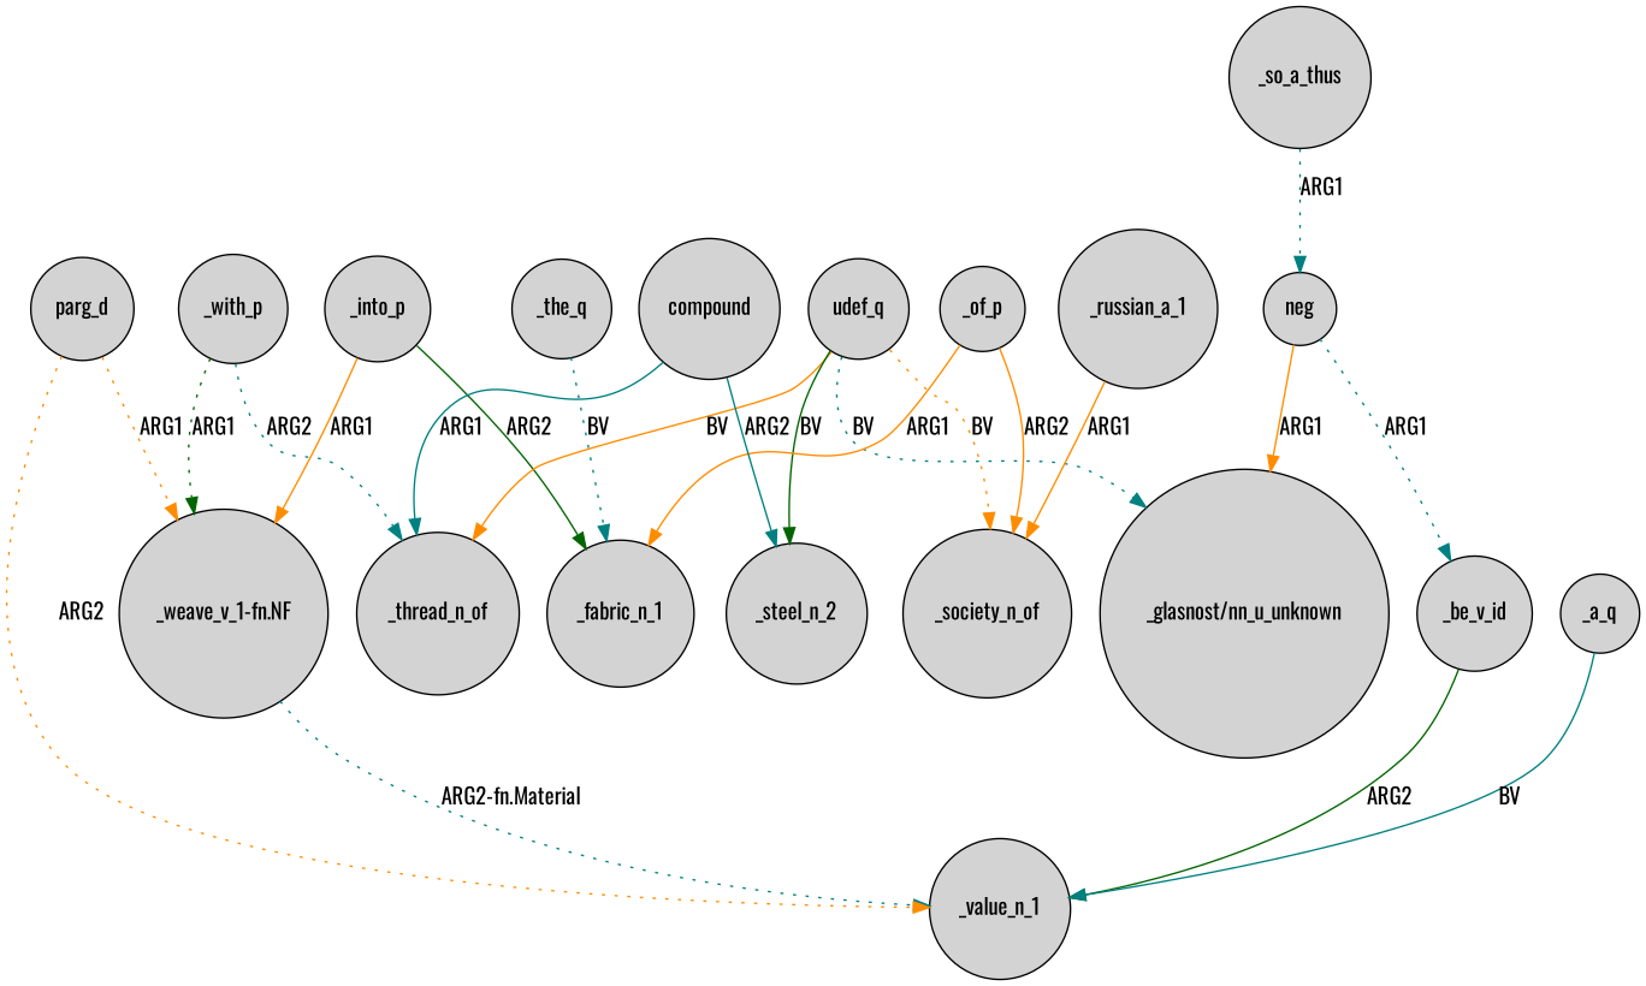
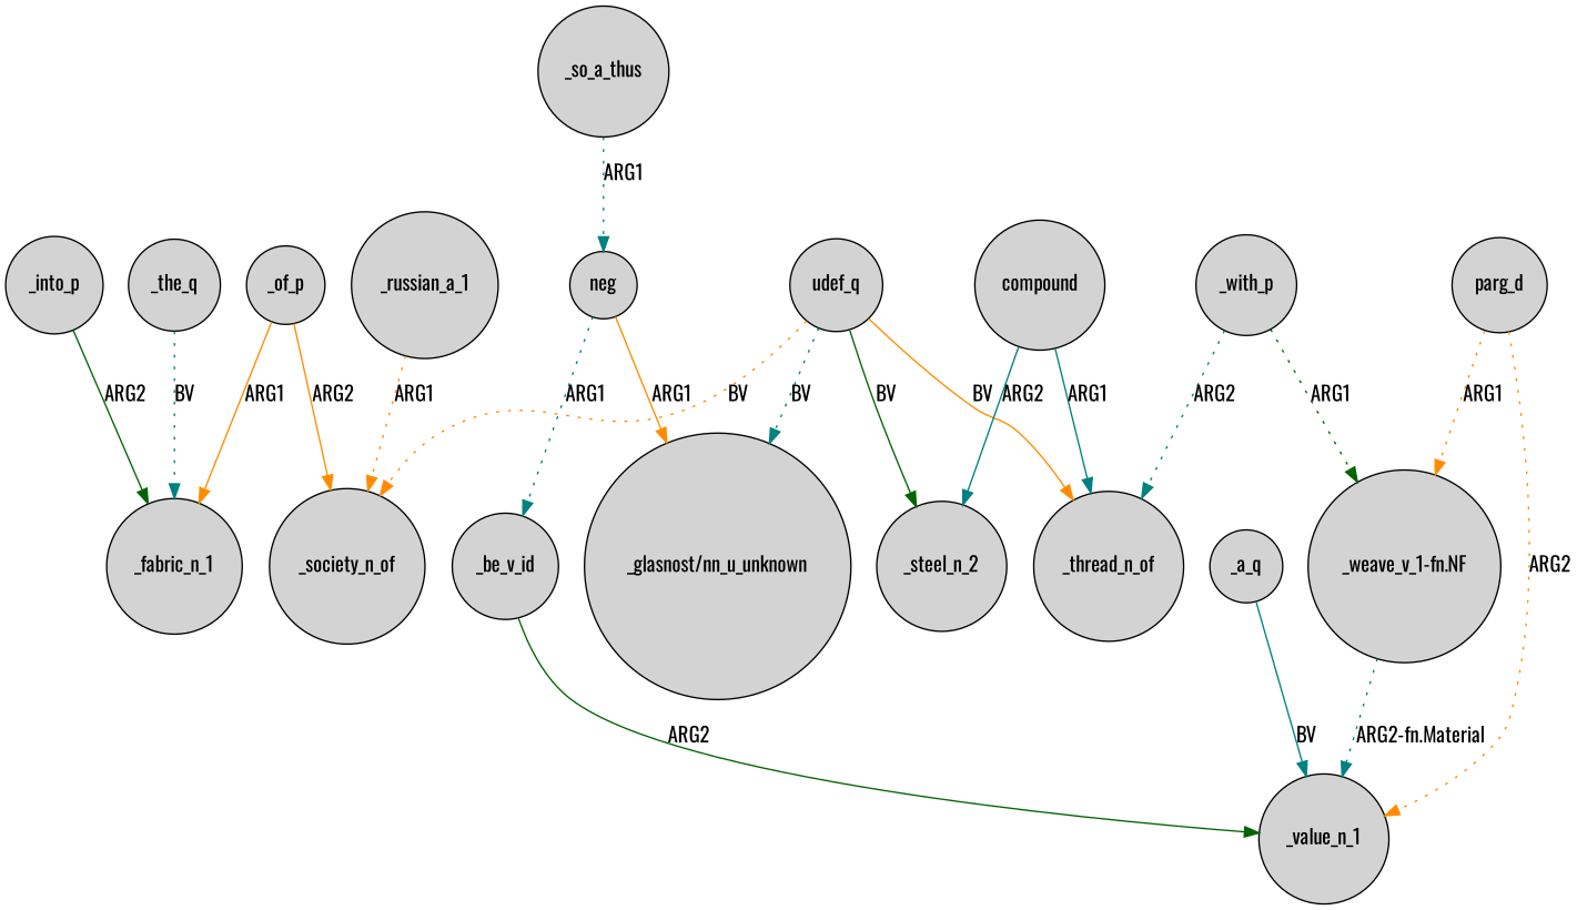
  digraph {
    fontname=Oswald
    node [fontname=Oswald shape=circle style=filled]
    edge [color=darkorange fontname=Oswald style=solid]
    _into_p
    "_weave_v_1-fn.NF"
    _fabric_n_1
    _value_n_1
    parg_d
    _the_q
    _be_v_id
    udef_q
    "_glasnost/nn_u_unknown"
    _thread_n_of
    n11 [label=_steel_n_2]
    _society_n_of
    _with_p
    _a_q
    _of_p
    neg
    _so_a_thus
    compound
    _russian_a_1
-   _into_p -> "_weave_v_1-fn.NF" [label=ARG1]
    _into_p -> _fabric_n_1 [color=darkgreen label=ARG2]
    "_weave_v_1-fn.NF" -> _value_n_1 [color=teal label="ARG2-fn.Material" style=dotted]
    parg_d -> "_weave_v_1-fn.NF" [label=ARG1 style=dotted]
    parg_d -> _value_n_1 [label=ARG2 style=dotted]
    _the_q -> _fabric_n_1 [color=teal label=BV style=dotted]
    _be_v_id -> _value_n_1 [color=darkgreen label=ARG2]
    udef_q -> "_glasnost/nn_u_unknown" [color=teal label=BV style=dotted]
    udef_q -> _thread_n_of [label=BV]
    udef_q -> n11 [color=darkgreen label=BV]
    udef_q -> _society_n_of [label=BV style=dotted]
    _with_p -> "_weave_v_1-fn.NF" [color=darkgreen label=ARG1 style=dotted]
    _with_p -> _thread_n_of [color=teal label=ARG2 style=dotted]
    _a_q -> _value_n_1 [color=teal label=BV]
    _of_p -> _fabric_n_1 [label=ARG1]
    _of_p -> _society_n_of [label=ARG2]
    neg -> _be_v_id [color=teal label=ARG1 style=dotted]
    neg -> "_glasnost/nn_u_unknown" [label=ARG1]
    _so_a_thus -> neg [color=teal label=ARG1 style=dotted]
    compound -> _thread_n_of [color=teal label=ARG1]
    compound -> n11 [color=teal label=ARG2]
-   _russian_a_1 -> _society_n_of [label=ARG1]
+   _russian_a_1 -> _society_n_of [label=ARG1 style=dotted]
  }
